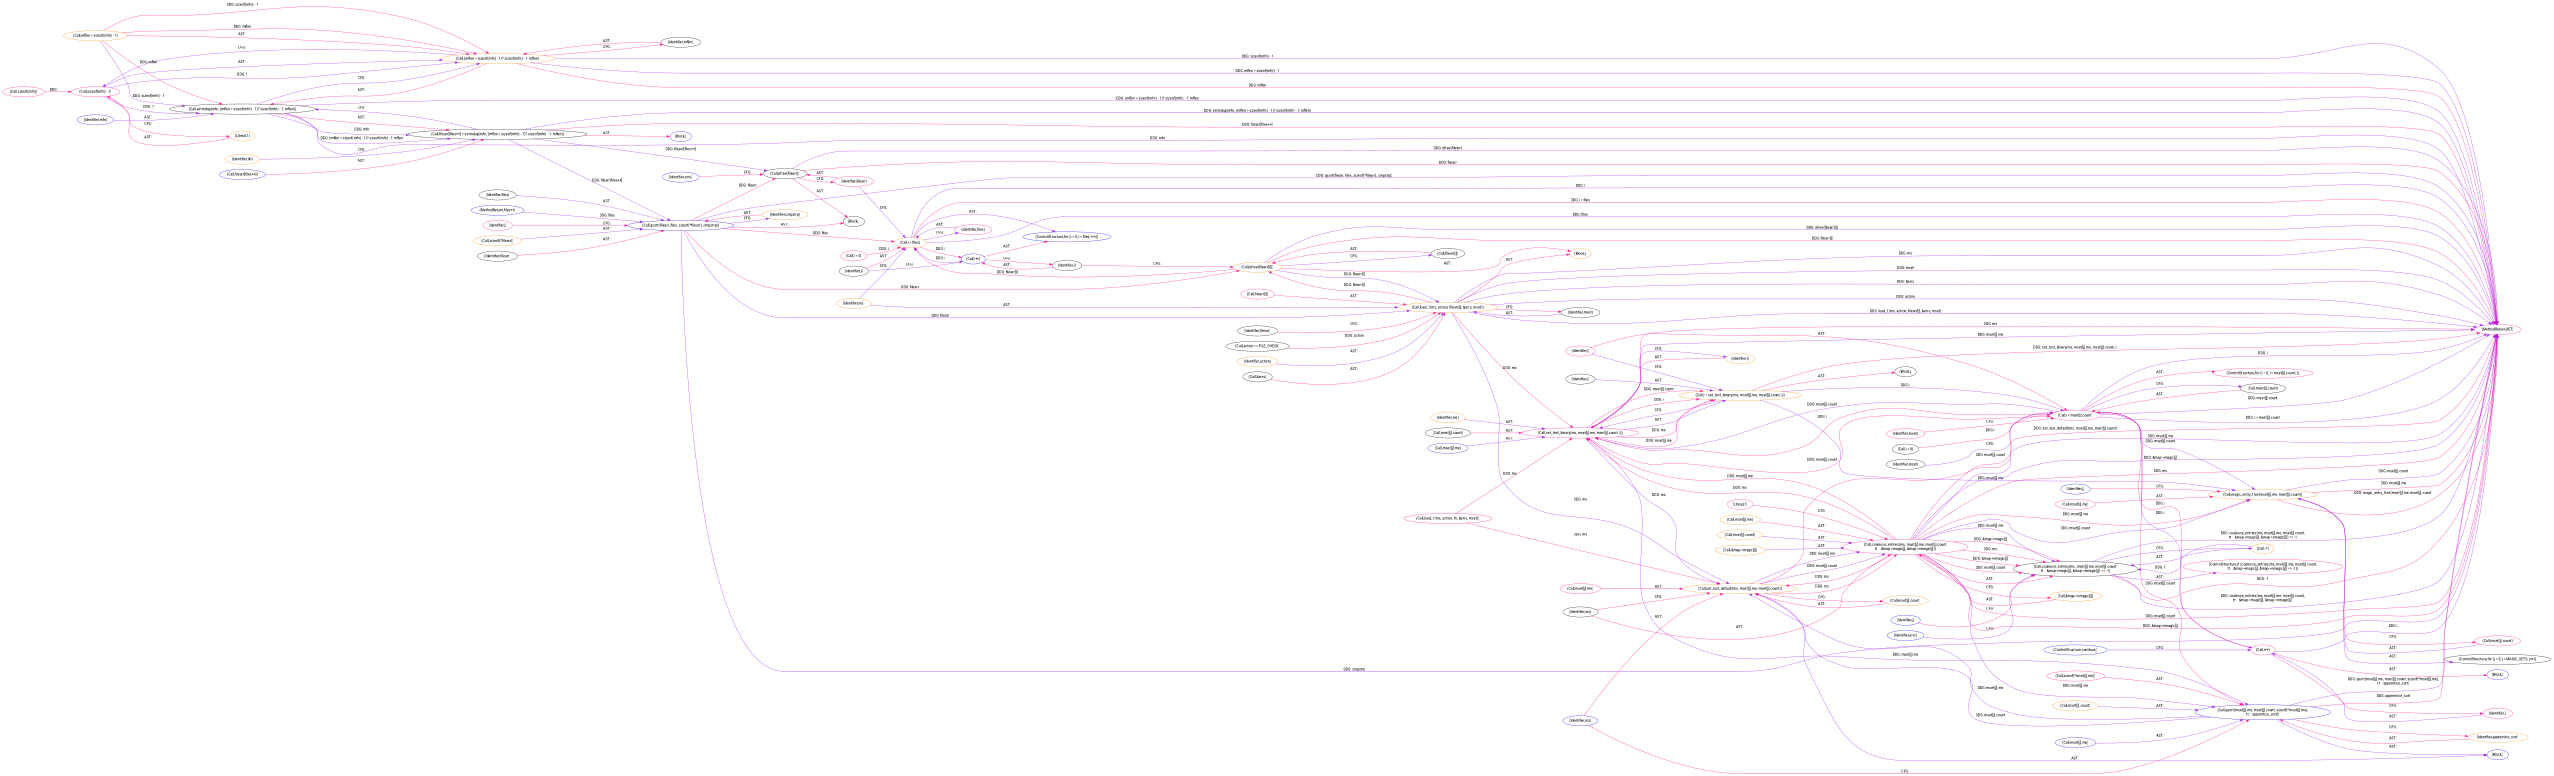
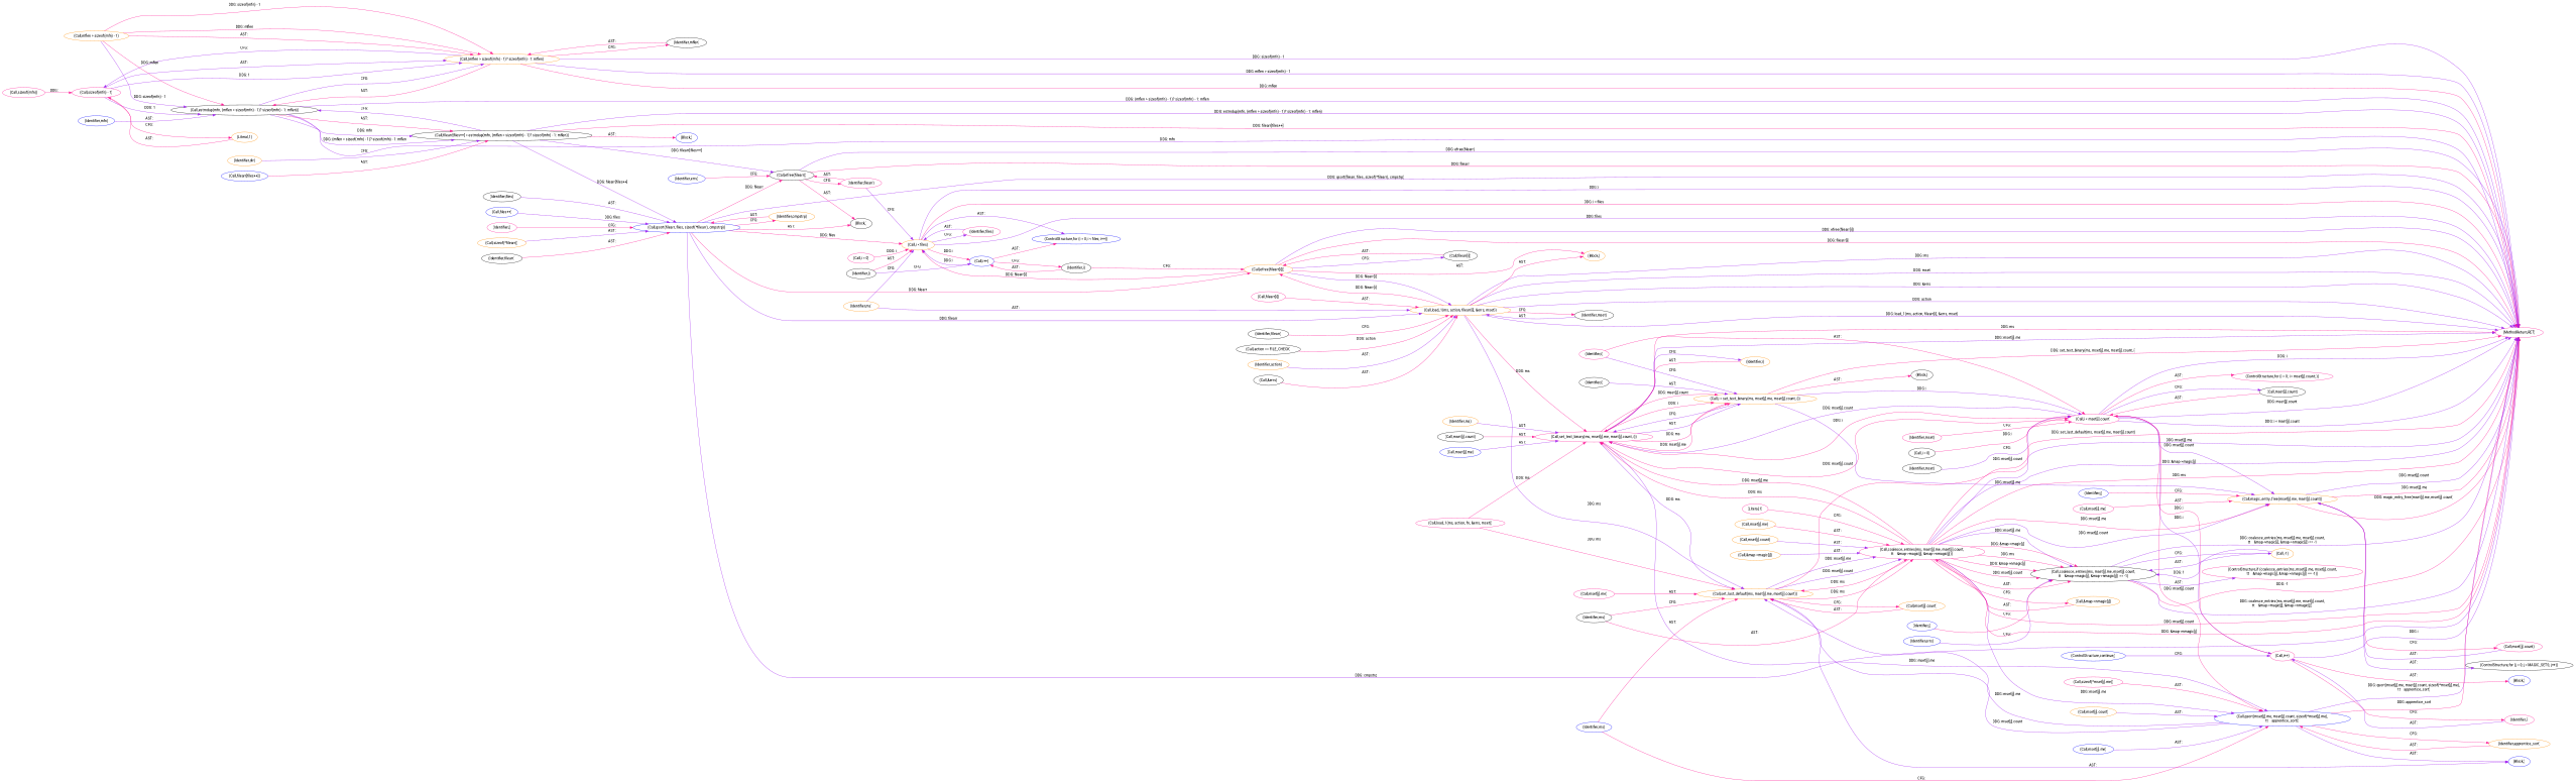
  digraph {
    fontname="Roboto Condensed"
    rankdir=LR
    node [color=darkorange fontname="Roboto Condensed"]
    edge [color=deeppink fontname="Roboto Condensed"]
    n1 [color=deeppink label="(Call,sizeof(mfn) - 1)"]
    n2 [color=black label="(Call,estrndup(mfn, (mflen > sizeof(mfn) - 1)? sizeof(mfn) - 1: mflen))"]
    n3 [label="(Call,(mflen > sizeof(mfn) - 1)? sizeof(mfn) - 1: mflen)"]
    n4 [label="(Literal,1)"]
    n5 [color=black label="(Call,filearr[files++] = estrndup(mfn, (mflen > sizeof(mfn) - 1)? sizeof(mfn) - 1: mflen))"]
    n6 [color=deeppink label="(MethodReturn,RET)"]
    n7 [color=black label="(Identifier,mflen)"]
    n8 [color=blue label="(Call,qsort(filearr, files, sizeof(*filearr), cmpstrp))"]
    n9 [color=black label="(Call,efree(filearr))"]
    n10 [color=blue label="(Block,)"]
    n11 [label="(Call,i < files)"]
    n12 [label="(Call,load_1(ms, action, filearr[i], &errs, mset))"]
    n13 [label="(Call,efree(filearr[i]))"]
    n14 [label="(Identifier,cmpstrp)"]
    n15 [color=black label="(Block,)"]
    n16 [color=deeppink label="(Identifier,filearr)"]
    n17 [color=blue label="(Call,i++)"]
    n18 [color=blue label="(ControlStructure,for (i = 0; i < files; i++))"]
    n19 [color=deeppink label="(Identifier,files)"]
    n20 [color=deeppink label="(Call,set_text_binary(ms, mset[j].me, mset[j].count, i))"]
    n21 [label="(Call,set_last_default(ms, mset[j].me, mset[j].count))"]
    n22 [color=black label="(Identifier,mset)"]
    n23 [label="(Block,)"]
    n24 [color=black label="(Call,filearr[i])"]
    n25 [color=black label="(Identifier,i)"]
    n26 [color=deeppink label="(Call,i < mset[j].count)"]
    n27 [color=blue label="(Call,qsort(mset[j].me, mset[j].count, sizeof(*mset[j].me),\n\t\t    apprentice_sort))"]
    n28 [label="(Call,i = set_text_binary(ms, mset[j].me, mset[j].count, i))"]
    n29 [label="(Identifier,i)"]
    n30 [color=blue label="(Block,)"]
    n31 [color=deeppink label="(Call,coalesce_entries(ms, mset[j].me, mset[j].count,\n\t\t    &map->magic[j], &map->nmagic[j]))"]
    n32 [label="(Call,mset[j].count)"]
    n33 [label="(Call,magic_entry_free(mset[j].me, mset[j].count))"]
    n34 [color=deeppink label="(Call,i++)"]
    n35 [color=black label="(Call,mset[j].count)"]
    n36 [color=deeppink label="(ControlStructure,for (i = 0; i < mset[j].count; ))"]
    n37 [label="(Identifier,apprentice_sort)"]
    n38 [color=black label="(ControlStructure,for (j = 0; j < MAGIC_SETS; j++))"]
    n39 [color=deeppink label="(Call,mset[j].count)"]
    n40 [color=black label="(Block,)"]
    n41 [color=deeppink label="(Identifier,i)"]
    n42 [color=blue label="(Block,)"]
    n43 [color=black label="(Call,coalesce_entries(ms, mset[j].me, mset[j].count,\n\t\t    &map->magic[j], &map->nmagic[j]) == -1)"]
    n44 [label="(Call,&map->nmagic[j])"]
    n45 [color=deeppink label="(ControlStructure,if (coalesce_entries(ms, mset[j].me, mset[j].count,\n\t\t    &map->magic[j], &map->nmagic[j]) == -1))"]
    n46 [label="(Call,-1)"]
    n47 [color=blue label="(Identifier,ms)"]
    n48 [label="(Call,&map->magic[j])"]
    n49 [color=deeppink label="(Literal,1)"]
    n50 [color=deeppink label="(Call,sizeof(*mset[j].me))"]
    n51 [label="(Call,mset[j].me)"]
    n52 [color=black label="(Identifier,i)"]
    n53 [color=deeppink label="(Identifier,mset)"]
    n54 [label="(Identifier,dir)"]
    n55 [label="(Call,mset[j].count)"]
    n56 [color=black label="(Identifier,filearr)"]
    n57 [color=deeppink label="(Call,load_1(ms, action, fn, &errs, mset))"]
    n58 [color=black label="(Call,action == FILE_CHECK)"]
    n59 [color=black label="(Identifier,files)"]
    n60 [color=black label="(Identifier,ms)"]
-   n61 [color=blue label="(MethodReturn,files++)"]
+   n61 [color=blue label="(Call,files++)"]
    n62 [color=black label="(Call,i = 0)"]
    n63 [color=black label="(Call,mset[j].count)"]
    n64 [label="(Identifier,action)"]
    n65 [color=blue label="(Call,mset[j].me)"]
    n66 [color=black label="(Identifier,mset)"]
    n67 [color=blue label="(Identifier,mfn)"]
    n68 [color=deeppink label="(Identifier,i)"]
    n69 [label="(Identifier,ms)"]
    n70 [label="(Call,mflen > sizeof(mfn) - 1)"]
    n71 [color=blue label="(ControlStructure,continue;)"]
    n72 [color=blue label="(Identifier,j)"]
    n73 [color=deeppink label="(Call,sizeof(mfn))"]
    n74 [label="(Call,mset[j].count)"]
    n75 [color=blue label="(Identifier,j)"]
    n76 [label="(Call,sizeof(*filearr))"]
    n77 [color=blue label="(Identifier,errs)"]
    n78 [color=blue label="(Identifier,errs)"]
    n79 [color=deeppink label="(Identifier,i)"]
    n80 [color=black label="(Call,&errs)"]
    n81 [color=deeppink label="(Call,filearr[i])"]
    n82 [color=blue label="(Call,filearr[files++])"]
    n83 [color=deeppink label="(Call,mset[j].me)"]
    n84 [color=black label="(Identifier,i)"]
    n85 [color=blue label="(Call,mset[j].me)"]
    n86 [color=black label="(Identifier,filearr)"]
    n87 [color=deeppink label="(Call,mset[j].me)"]
    n88 [color=deeppink label="(Call,i = 0)"]
    n89 [label="(Identifier,ms)"]
    n1 -> n2 [color=purple label="DDG: 1"]
    n1 -> n3 [color=purple label="AST: "]
    n1 -> n3 [color=purple label="DDG: 1"]
    n1 -> n4 [label="CFG: "]
    n2 -> n3 [color=purple label="CFG: "]
    n2 -> n5 [label="AST: "]
    n2 -> n5 [color=purple label="DDG: mfn"]
    n2 -> n5 [color=purple label="DDG: (mflen > sizeof(mfn) - 1)? sizeof(mfn) - 1: mflen"]
    n2 -> n6 [color=purple label="DDG: (mflen > sizeof(mfn) - 1)? sizeof(mfn) - 1: mflen"]
    n2 -> n6 [color=purple label="DDG: mfn"]
    n3 -> n1 [color=purple label="CFG: "]
    n3 -> n2 [label="AST: "]
    n3 -> n6 [color=purple label="DDG: sizeof(mfn) - 1"]
    n3 -> n6 [color=purple label="DDG: mflen > sizeof(mfn) - 1"]
    n3 -> n6 [label="DDG: mflen"]
    n3 -> n7 [label="CFG: "]
    n4 -> n1 [label="AST: "]
    n5 -> n2 [color=purple label="CFG: "]
    n5 -> n6 [color=purple label="DDG: estrndup(mfn, (mflen > sizeof(mfn) - 1)? sizeof(mfn) - 1: mflen)"]
    n5 -> n6 [label="DDG: filearr[files++]"]
    n5 -> n8 [color=purple label="DDG: filearr[files++]"]
    n5 -> n9 [color=purple label="DDG: filearr[files++]"]
    n5 -> n10 [label="AST: "]
    n7 -> n3 [label="AST: "]
    n8 -> n6 [color=purple label="DDG: qsort(filearr, files, sizeof(*filearr), cmpstrp)"]
    n8 -> n6 [color=purple label="DDG: cmpstrp"]
    n8 -> n9 [label="DDG: filearr"]
    n8 -> n11 [label="DDG: files"]
    n8 -> n12 [color=purple label="DDG: filearr"]
    n8 -> n13 [label="DDG: filearr"]
-   n8 -> n14 [color=purple label="CFG: "]
+   n8 -> n14 [label="CFG: "]
    n8 -> n15 [label="AST: "]
    n9 -> n6 [color=purple label="DDG: efree(filearr)"]
    n9 -> n6 [label="DDG: filearr"]
    n9 -> n15 [label="AST: "]
    n9 -> n16 [label="CFG: "]
    n11 -> n6 [color=purple label="DDG: i"]
    n11 -> n6 [label="DDG: i < files"]
    n11 -> n6 [color=purple label="DDG: files"]
    n11 -> n17 [label="DDG: i"]
    n11 -> n18 [color=purple label="AST: "]
    n11 -> n19 [color=purple label="CFG: "]
    n12 -> n6 [color=purple label="DDG: load_1(ms, action, filearr[i], &errs, mset)"]
    n12 -> n6 [color=purple label="DDG: ms"]
    n12 -> n6 [color=purple label="DDG: mset"]
    n12 -> n6 [color=purple label="DDG: &errs"]
    n12 -> n6 [color=purple label="DDG: action"]
    n12 -> n13 [label="DDG: filearr[i]"]
    n12 -> n20 [label="DDG: ms"]
    n12 -> n21 [color=purple label="DDG: ms"]
    n12 -> n22 [label="CFG: "]
    n12 -> n23 [label="AST: "]
    n13 -> n6 [color=purple label="DDG: efree(filearr[i])"]
    n13 -> n6 [label="DDG: filearr[i]"]
    n13 -> n11 [label="DDG: filearr[i]"]
    n13 -> n12 [color=purple label="DDG: filearr[i]"]
    n13 -> n23 [label="AST: "]
    n13 -> n24 [color=purple label="CFG: "]
    n14 -> n8 [label="AST: "]
    n16 -> n9 [label="AST: "]
    n16 -> n11 [color=purple label="CFG: "]
    n17 -> n11 [color=purple label="DDG: i"]
    n17 -> n18 [label="AST: "]
    n17 -> n25 [label="CFG: "]
    n19 -> n11 [color=purple label="AST: "]
    n20 -> n6 [label="DDG: ms"]
    n20 -> n6 [color=purple label="DDG: mset[j].me"]
    n20 -> n21 [color=purple label="DDG: ms"]
    n20 -> n26 [label="DDG: mset[j].count"]
    n20 -> n27 [color=purple label="DDG: mset[j].me"]
    n20 -> n28 [color=purple label="AST: "]
    n20 -> n28 [label="DDG: ms"]
    n20 -> n28 [label="DDG: mset[j].me"]
    n20 -> n28 [label="DDG: mset[j].count"]
    n20 -> n28 [label="DDG: i"]
    n20 -> n29 [color=purple label="CFG: "]
    n21 -> n6 [label="DDG: set_last_default(ms, mset[j].me, mset[j].count)"]
    n21 -> n30 [color=purple label="AST: "]
    n21 -> n31 [label="DDG: ms"]
    n21 -> n31 [color=purple label="DDG: mset[j].me"]
    n21 -> n31 [color=purple label="DDG: mset[j].count"]
    n21 -> n32 [label="CFG: "]
    n22 -> n12 [color=purple label="AST: "]
    n24 -> n13 [label="AST: "]
    n25 -> n13 [label="CFG: "]
    n25 -> n17 [label="AST: "]
    n26 -> n6 [color=purple label="DDG: i"]
    n26 -> n6 [color=purple label="DDG: mset[j].count"]
    n26 -> n6 [color=purple label="DDG: i < mset[j].count"]
    n26 -> n20 [color=purple label="DDG: mset[j].count"]
    n26 -> n20 [label="DDG: i"]
    n26 -> n27 [label="DDG: mset[j].count"]
    n26 -> n33 [color=purple label="DDG: mset[j].count"]
    n26 -> n34 [color=purple label="DDG: i"]
    n26 -> n35 [color=purple label="CFG: "]
    n26 -> n36 [label="AST: "]
    n27 -> n6 [color=purple label="DDG: qsort(mset[j].me, mset[j].count, sizeof(*mset[j].me),\n\t\t    apprentice_sort)"]
    n27 -> n6 [label="DDG: apprentice_sort"]
    n27 -> n21 [color=purple label="DDG: mset[j].me"]
    n27 -> n21 [color=purple label="DDG: mset[j].count"]
    n27 -> n30 [color=purple label="AST: "]
    n27 -> n37 [label="CFG: "]
    n28 -> n6 [label="DDG: set_text_binary(ms, mset[j].me, mset[j].count, i)"]
    n28 -> n20 [color=purple label="CFG: "]
    n28 -> n26 [color=purple label="DDG: i"]
    n28 -> n33 [color=purple label="DDG: mset[j].me"]
    n28 -> n40 [label="AST: "]
    n29 -> n20 [label="AST: "]
    n31 -> n6 [label="DDG: mset[j].count"]
    n31 -> n6 [label="DDG: &map->nmagic[j]"]
    n31 -> n6 [color=purple label="DDG: mset[j].me"]
    n31 -> n6 [color=purple label="DDG: &map->magic[j]"]
    n31 -> n6 [label="DDG: ms"]
    n31 -> n20 [label="DDG: ms"]
    n31 -> n20 [label="DDG: mset[j].me"]
    n31 -> n21 [label="DDG: ms"]
    n31 -> n26 [label="DDG: mset[j].count"]
    n31 -> n27 [color=purple label="DDG: mset[j].me"]
    n31 -> n33 [label="DDG: mset[j].me"]
    n31 -> n33 [color=purple label="DDG: mset[j].count"]
    n31 -> n43 [label="AST: "]
    n31 -> n43 [color=purple label="DDG: mset[j].me"]
    n31 -> n43 [label="DDG: &map->magic[j]"]
    n31 -> n43 [label="DDG: ms"]
    n31 -> n43 [label="DDG: &map->nmagic[j]"]
    n31 -> n43 [label="DDG: mset[j].count"]
    n31 -> n44 [label="CFG: "]
    n32 -> n21 [label="AST: "]
    n33 -> n6 [label="DDG: magic_entry_free(mset[j].me, mset[j].count)"]
    n33 -> n6 [color=purple label="DDG: mset[j].count"]
    n33 -> n6 [label="DDG: mset[j].me"]
    n33 -> n38 [color=purple label="AST: "]
    n33 -> n39 [label="CFG: "]
    n34 -> n6 [color=purple label="DDG: i"]
    n34 -> n26 [label="DDG: i"]
    n34 -> n41 [label="CFG: "]
    n34 -> n42 [label="AST: "]
    n35 -> n26 [label="AST: "]
    n37 -> n27 [label="AST: "]
    n39 -> n33 [color=purple label="AST: "]
    n41 -> n34 [color=purple label="AST: "]
    n43 -> n6 [color=purple label="DDG: coalesce_entries(ms, mset[j].me, mset[j].count,\n\t\t    &map->magic[j], &map->nmagic[j]) == -1"]
    n43 -> n6 [label="DDG: -1"]
    n43 -> n6 [color=purple label="DDG: coalesce_entries(ms, mset[j].me, mset[j].count,\n\t\t    &map->magic[j], &map->nmagic[j])"]
    n43 -> n45 [color=purple label="AST: "]
    n43 -> n46 [color=purple label="CFG: "]
    n44 -> n31 [label="AST: "]
    n46 -> n43 [color=purple label="AST: "]
    n46 -> n43 [color=purple label="DDG: 1"]
    n47 -> n21 [label="AST: "]
    n47 -> n27 [label="CFG: "]
    n48 -> n31 [color=purple label="AST: "]
    n49 -> n31 [label="CFG: "]
    n50 -> n27 [label="AST: "]
    n51 -> n31 [label="AST: "]
    n52 -> n28 [color=purple label="AST: "]
    n53 -> n26 [label="CFG: "]
    n54 -> n5 [color=purple label="CFG: "]
    n55 -> n27 [color=purple label="AST: "]
    n56 -> n12 [label="CFG: "]
    n57 -> n20 [label="DDG: ms"]
    n57 -> n21 [label="DDG: ms"]
    n58 -> n12 [label="DDG: action"]
    n59 -> n8 [color=purple label="AST: "]
    n60 -> n21 [label="CFG: "]
    n60 -> n31 [label="AST: "]
    n61 -> n8 [color=purple label="DDG: files"]
    n62 -> n26 [label="DDG: i"]
    n63 -> n20 [label="AST: "]
    n64 -> n12 [color=purple label="AST: "]
    n65 -> n20 [color=purple label="AST: "]
    n66 -> n26 [color=purple label="CFG: "]
    n67 -> n2 [color=purple label="AST: "]
    n68 -> n8 [label="CFG: "]
    n69 -> n20 [color=purple label="AST: "]
    n70 -> n2 [color=purple label="DDG: sizeof(mfn) - 1"]
    n70 -> n2 [label="DDG: mflen"]
    n70 -> n3 [label="AST: "]
    n70 -> n3 [label="DDG: sizeof(mfn) - 1"]
    n70 -> n3 [label="DDG: mflen"]
    n71 -> n34 [color=purple label="CFG: "]
    n72 -> n33 [label="CFG: "]
    n73 -> n1 [label="DDG: "]
    n74 -> n31 [color=purple label="AST: "]
    n75 -> n43 [label="CFG: "]
    n76 -> n8 [color=purple label="AST: "]
    n77 -> n9 [label="CFG: "]
    n78 -> n43 [color=purple label="CFG: "]
    n79 -> n26 [label="AST: "]
    n79 -> n28 [color=purple label="CFG: "]
    n80 -> n12 [label="AST: "]
    n81 -> n12 [label="AST: "]
    n82 -> n5 [label="AST: "]
    n83 -> n21 [label="AST: "]
    n84 -> n11 [label="AST: "]
    n84 -> n17 [color=purple label="CFG: "]
    n85 -> n27 [color=purple label="AST: "]
    n86 -> n8 [label="AST: "]
    n87 -> n33 [label="AST: "]
    n88 -> n11 [label="DDG: i"]
    n89 -> n11 [color=purple label="CFG: "]
    n89 -> n12 [color=purple label="AST: "]
  }
